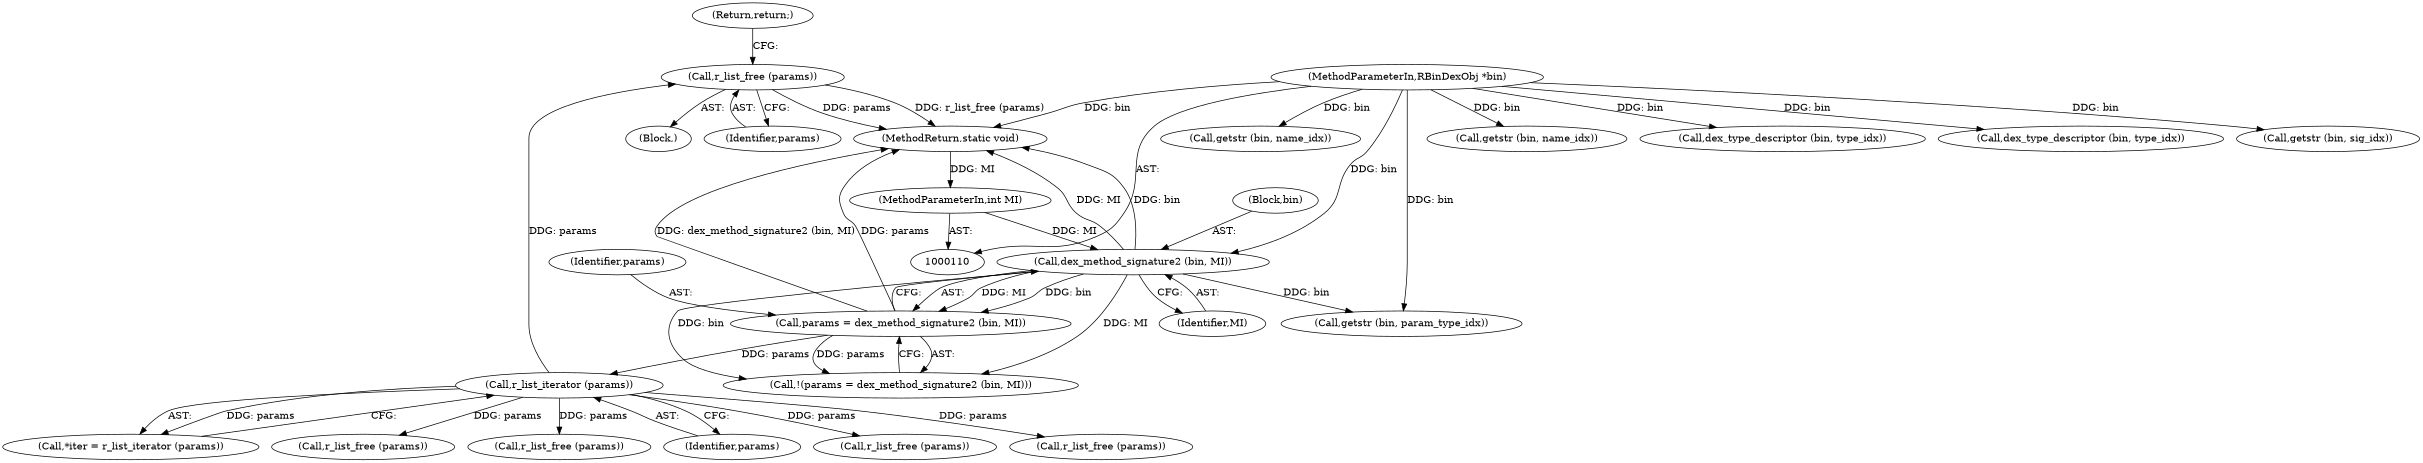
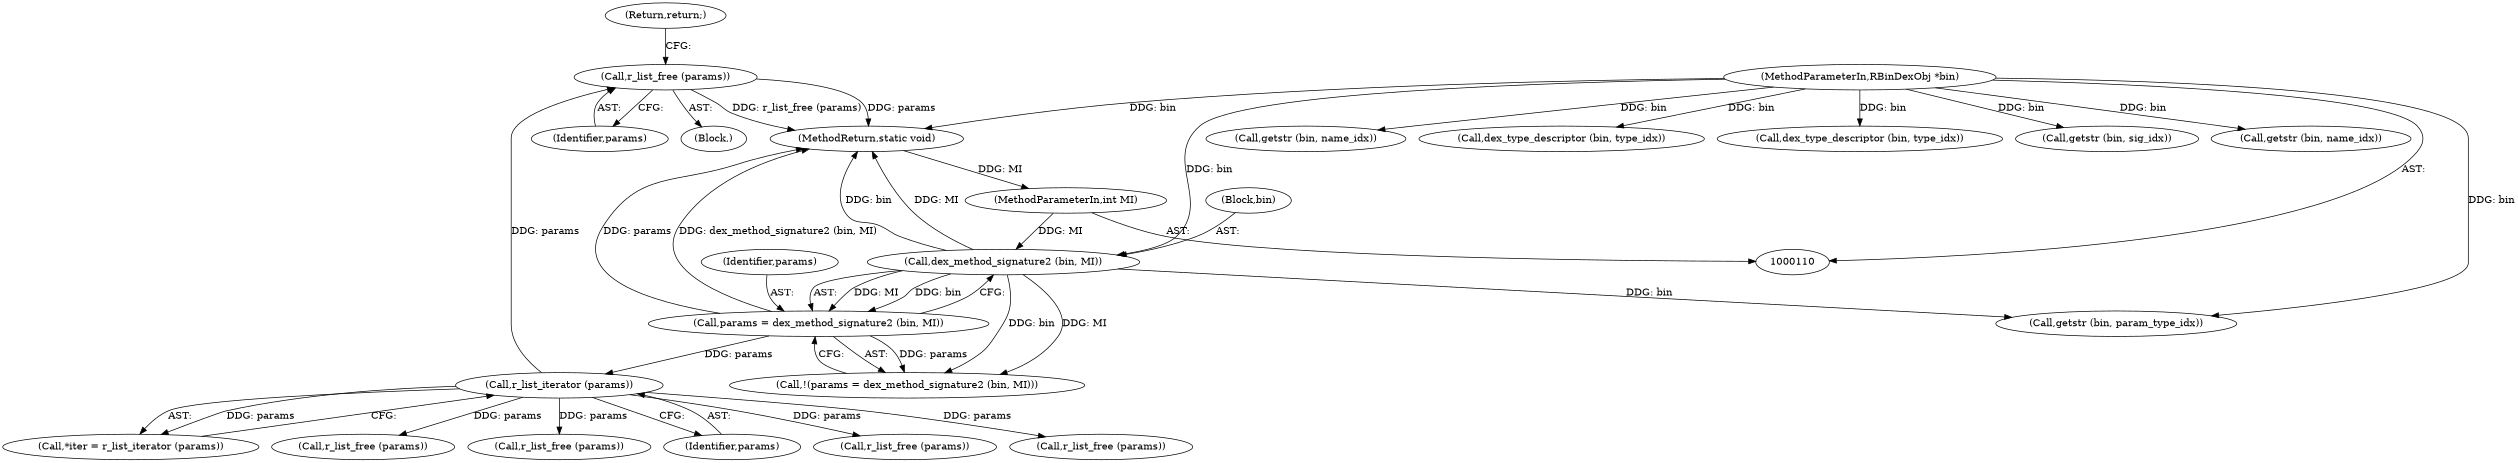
  digraph {
    n1 [label="(Call,r_list_free (params))"]
    n2 [label="(Block,)"]
    n3 [label="(Identifier,params)"]
    n4 [label="(MethodReturn,static void)"]
    n5 [label="(MethodParameterIn,int MI)"]
    n6 [label="(Call,r_list_iterator (params))"]
    n7 [label="(Call,*iter = r_list_iterator (params))"]
    n8 [label="(Call,r_list_free (params))"]
    n9 [label="(Call,r_list_free (params))"]
    n10 [label="(Identifier,params)"]
    n11 [label="(Call,r_list_free (params))"]
    n12 [label="(Call,r_list_free (params))"]
    n13 [label="(Call,params = dex_method_signature2 (bin, MI))"]
    n14 [label="(Call,dex_method_signature2 (bin, MI))"]
    n15 [label="(Call,!(params = dex_method_signature2 (bin, MI)))"]
    n16 [label="(Call,getstr (bin, param_type_idx))"]
-   n17 [label="(Identifier,MI)"]
    n18 [label="(MethodParameterIn,RBinDexObj *bin)"]
    n19 [label="(Call,getstr (bin, name_idx))"]
    n20 [label="(Call,dex_type_descriptor (bin, type_idx))"]
    n21 [label="(Call,dex_type_descriptor (bin, type_idx))"]
    n22 [label="(Call,getstr (bin, sig_idx))"]
    n23 [label="(Call,getstr (bin, name_idx))"]
    1000110
    n25 [label="(Return,return;)"]
    n26 [label="(Block,bin)"]
    n27 [label="(Identifier,params)"]
    n1 -> n2 [label="AST: "]
    n1 -> n3 [label="CFG: "]
    n1 -> n4 [label="DDG: r_list_free (params)"]
    n1 -> n4 [label="DDG: params"]
    n3 -> n1 [label="AST: "]
    n4 -> n5 [label="DDG: MI"]
    n5 -> n14 [label="DDG: MI"]
    n5 -> 1000110 [label="AST: "]
    n6 -> n1 [label="DDG: params"]
    n6 -> n7 [label="AST: "]
    n6 -> n7 [label="DDG: params"]
    n6 -> n8 [label="DDG: params"]
    n6 -> n9 [label="DDG: params"]
    n6 -> n10 [label="CFG: "]
    n6 -> n11 [label="DDG: params"]
    n6 -> n12 [label="DDG: params"]
    n7 -> n6 [label="CFG: "]
    n10 -> n6 [label="AST: "]
    n13 -> n4 [label="DDG: dex_method_signature2 (bin, MI)"]
    n13 -> n4 [label="DDG: params"]
    n13 -> n6 [label="DDG: params"]
    n13 -> n14 [label="CFG: "]
    n13 -> n15 [label="AST: "]
    n13 -> n15 [label="DDG: params"]
    n14 -> n4 [label="DDG: bin"]
    n14 -> n4 [label="DDG: MI"]
    n14 -> n13 [label="AST: "]
    n14 -> n13 [label="DDG: bin"]
    n14 -> n13 [label="DDG: MI"]
    n14 -> n15 [label="DDG: bin"]
    n14 -> n15 [label="DDG: MI"]
    n14 -> n16 [label="DDG: bin"]
-   n14 -> n17 [label="CFG: "]
    n15 -> n13 [label="CFG: "]
-   n17 -> n14 [label="AST: "]
    n18 -> n4 [label="DDG: bin"]
    n18 -> n14 [label="DDG: bin"]
    n18 -> n16 [label="DDG: bin"]
    n18 -> n19 [label="DDG: bin"]
    n18 -> n20 [label="DDG: bin"]
    n18 -> n21 [label="DDG: bin"]
    n18 -> n22 [label="DDG: bin"]
    n18 -> n23 [label="DDG: bin"]
    n18 -> 1000110 [label="AST: "]
    n25 -> n1 [label="CFG: "]
    n26 -> n14 [label="AST: "]
    n27 -> n13 [label="AST: "]
  }
